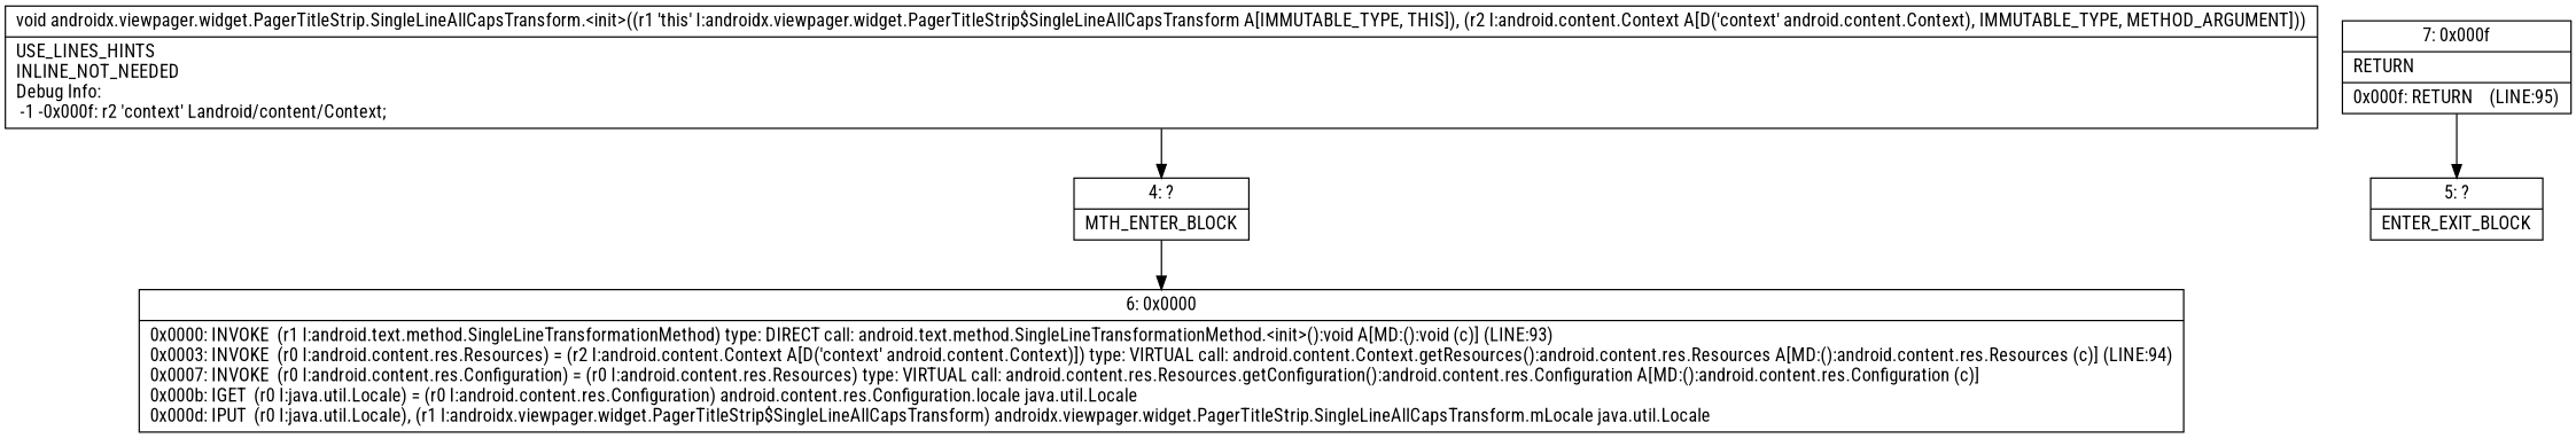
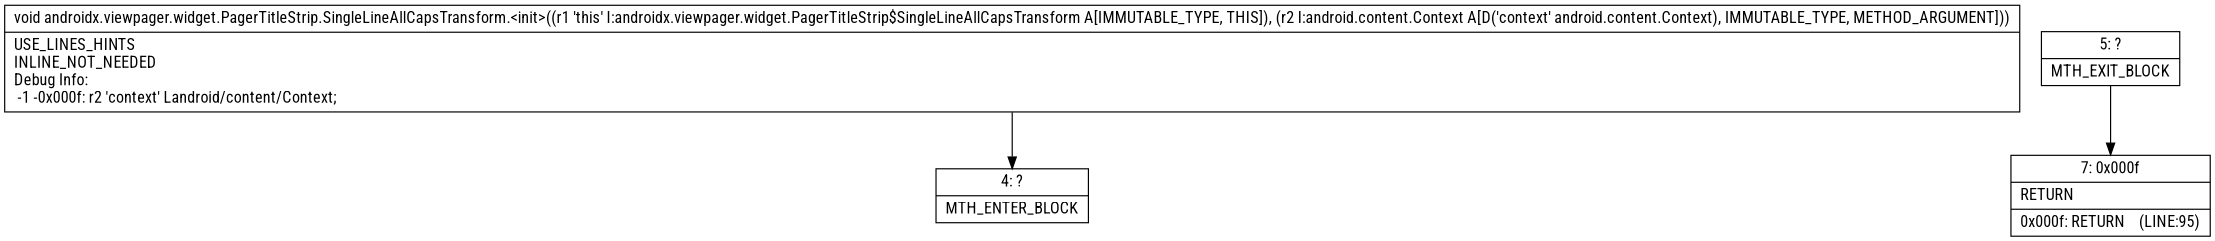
  digraph {
    fontname="Roboto Condensed"
    node [fontname="Roboto Condensed" shape=record]
    edge [fontname="Roboto Condensed"]
    n1 [label="{4\:\ ?|MTH_ENTER_BLOCK\l}"]
-   n2 [label="{6\:\ 0x0000|0x0000: INVOKE  (r1 I:android.text.method.SingleLineTransformationMethod) type: DIRECT call: android.text.method.SingleLineTransformationMethod.\<init\>():void A[MD:():void (c)] (LINE:93)\l0x0003: INVOKE  (r0 I:android.content.res.Resources) = (r2 I:android.content.Context A[D('context' android.content.Context)]) type: VIRTUAL call: android.content.Context.getResources():android.content.res.Resources A[MD:():android.content.res.Resources (c)] (LINE:94)\l0x0007: INVOKE  (r0 I:android.content.res.Configuration) = (r0 I:android.content.res.Resources) type: VIRTUAL call: android.content.res.Resources.getConfiguration():android.content.res.Configuration A[MD:():android.content.res.Configuration (c)]\l0x000b: IGET  (r0 I:java.util.Locale) = (r0 I:android.content.res.Configuration) android.content.res.Configuration.locale java.util.Locale \l0x000d: IPUT  (r0 I:java.util.Locale), (r1 I:androidx.viewpager.widget.PagerTitleStrip$SingleLineAllCapsTransform) androidx.viewpager.widget.PagerTitleStrip.SingleLineAllCapsTransform.mLocale java.util.Locale \l}"]
    n3 [label="{7\:\ 0x000f|RETURN\l|0x000f: RETURN    (LINE:95)\l}"]
-   n4 [label="{5\:\ ?|ENTER_EXIT_BLOCK\l}"]
+   n4 [label="{5\:\ ?|MTH_EXIT_BLOCK\l}"]
    n5 [label="{void androidx.viewpager.widget.PagerTitleStrip.SingleLineAllCapsTransform.\<init\>((r1 'this' I:androidx.viewpager.widget.PagerTitleStrip$SingleLineAllCapsTransform A[IMMUTABLE_TYPE, THIS]), (r2 I:android.content.Context A[D('context' android.content.Context), IMMUTABLE_TYPE, METHOD_ARGUMENT]))  | USE_LINES_HINTS\lINLINE_NOT_NEEDED\lDebug Info:\l  \-1 \-0x000f: r2 'context' Landroid\/content\/Context;\l}"]
-   n1 -> n2
-   n3 -> n4
+   n4 -> n3
    n5 -> n1
  }
